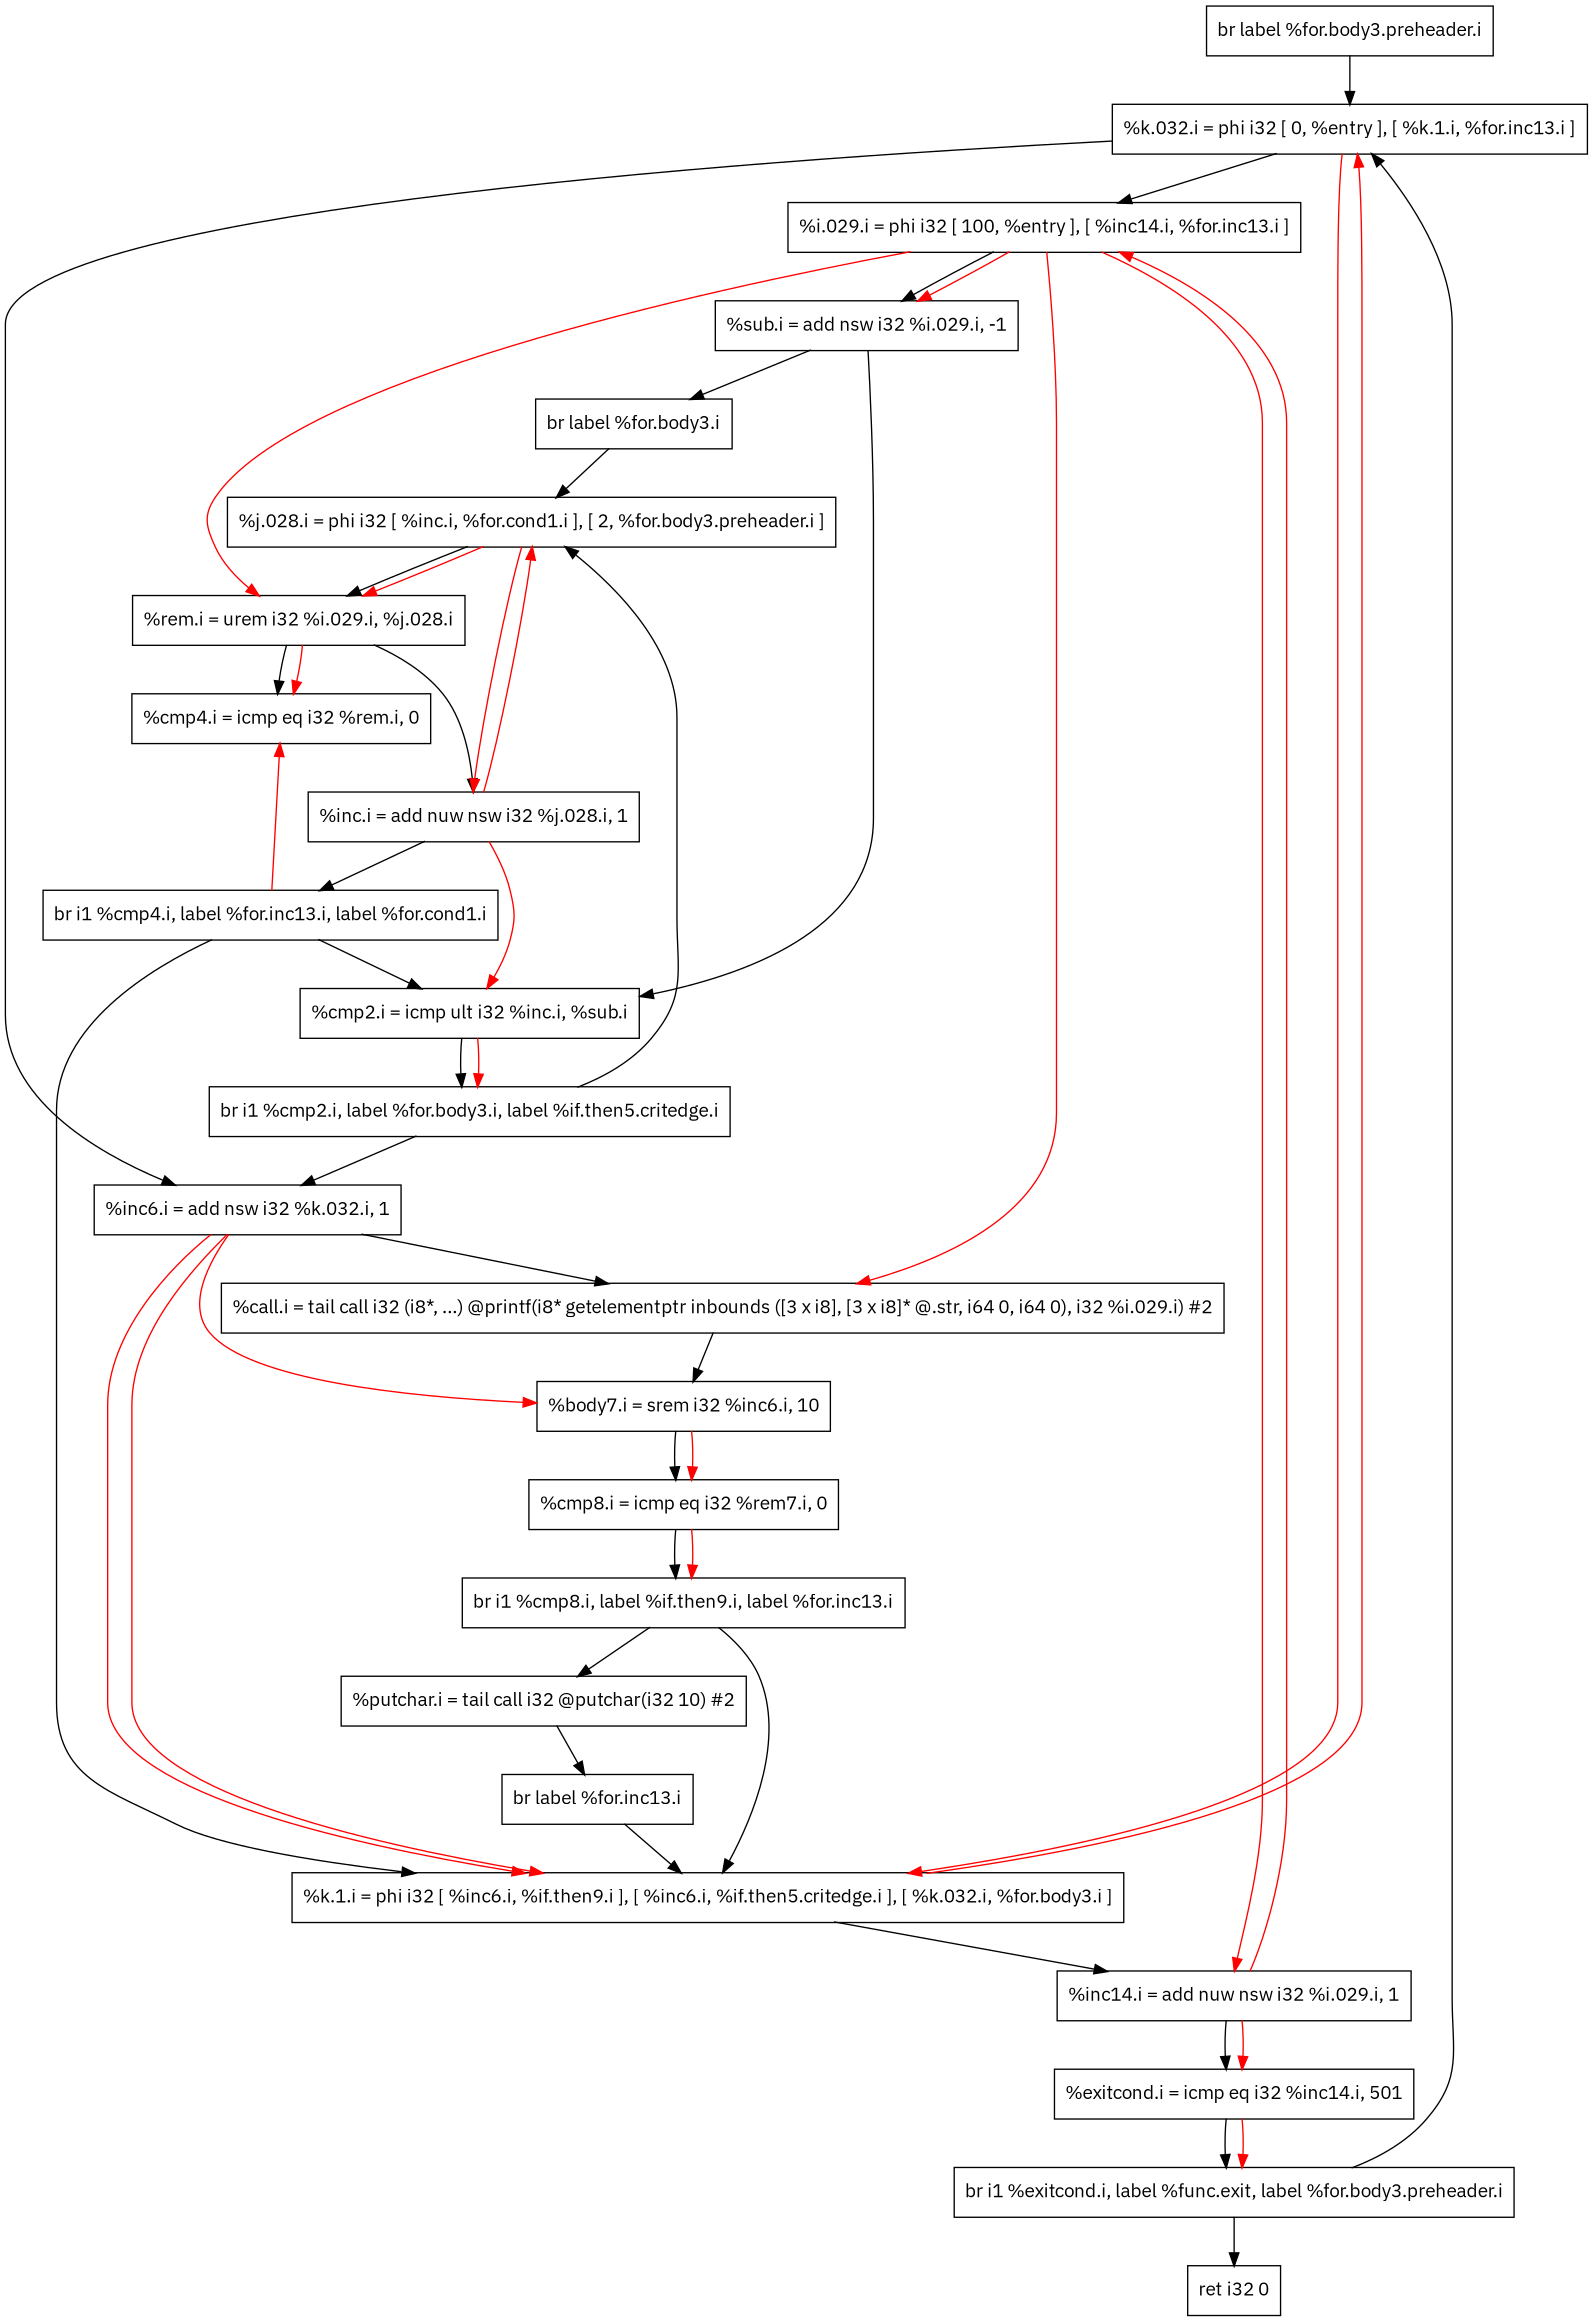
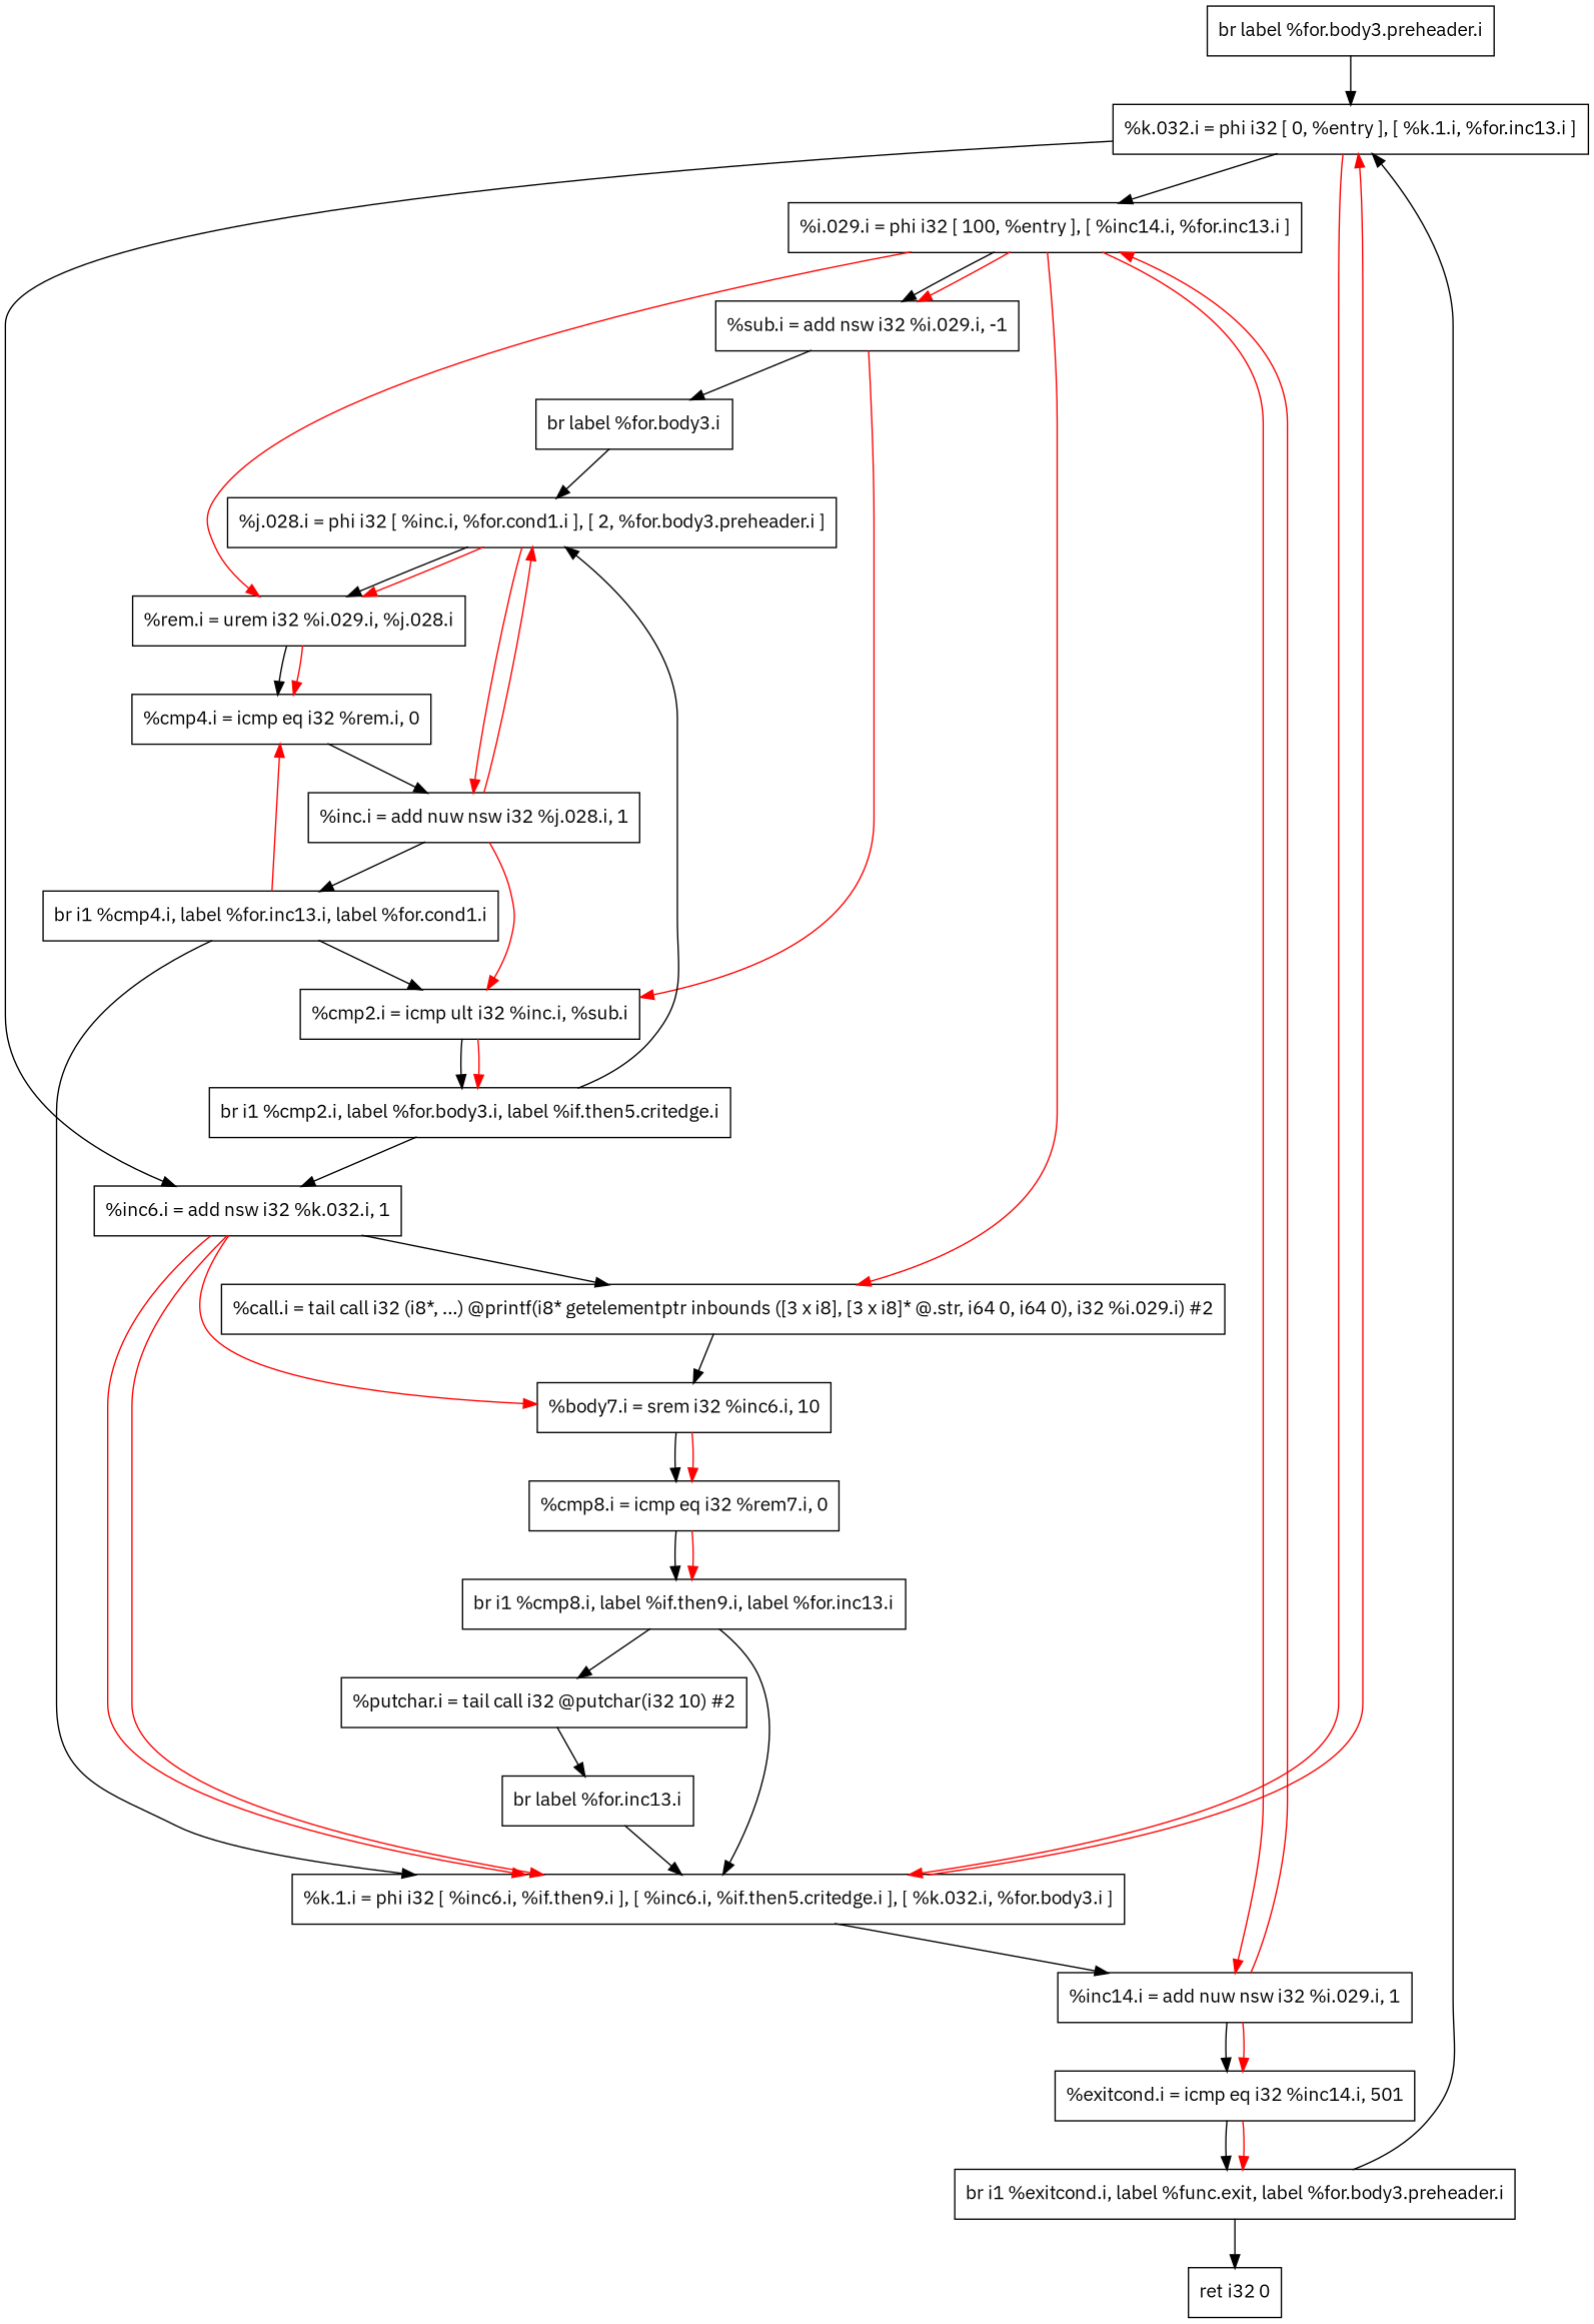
  digraph {
    fontname="IBM Plex Sans"
    node [fontname="IBM Plex Sans" shape=record]
    edge [fontname="IBM Plex Sans"]
    n1 [label="  br label %for.body3.preheader.i"]
    n2 [label="  %k.032.i = phi i32 [ 0, %entry ], [ %k.1.i, %for.inc13.i ]"]
    n3 [label="  %i.029.i = phi i32 [ 100, %entry ], [ %inc14.i, %for.inc13.i ]"]
    n4 [label="  %inc6.i = add nsw i32 %k.032.i, 1"]
    n5 [label="  %k.1.i = phi i32 [ %inc6.i, %if.then9.i ], [ %inc6.i, %if.then5.critedge.i ], [ %k.032.i, %for.body3.i ]"]
    n6 [label="  %sub.i = add nsw i32 %i.029.i, -1"]
    n7 [label="  %rem.i = urem i32 %i.029.i, %j.028.i"]
    n8 [label="  %call.i = tail call i32 (i8*, ...) @printf(i8* getelementptr inbounds ([3 x i8], [3 x i8]* @.str, i64 0, i64 0), i32 %i.029.i) #2"]
    n9 [label="  %inc14.i = add nuw nsw i32 %i.029.i, 1"]
    n10 [label="%body7.i = srem i32 %inc6.i, 10"]
    n11 [label="  br label %for.body3.i"]
    n12 [label="  %cmp2.i = icmp ult i32 %inc.i, %sub.i"]
    n13 [label="  %cmp4.i = icmp eq i32 %rem.i, 0"]
    n14 [label="  %exitcond.i = icmp eq i32 %inc14.i, 501"]
    n15 [label="  %j.028.i = phi i32 [ %inc.i, %for.cond1.i ], [ 2, %for.body3.preheader.i ]"]
    n16 [label="  br i1 %cmp2.i, label %for.body3.i, label %if.then5.critedge.i"]
    n17 [label="  %inc.i = add nuw nsw i32 %j.028.i, 1"]
    n18 [label="  br i1 %cmp4.i, label %for.inc13.i, label %for.cond1.i"]
    n19 [label="  %cmp8.i = icmp eq i32 %rem7.i, 0"]
    n20 [label="  br i1 %cmp8.i, label %if.then9.i, label %for.inc13.i"]
    n21 [label="  %putchar.i = tail call i32 @putchar(i32 10) #2"]
    n22 [label="  br label %for.inc13.i"]
    n23 [label="  br i1 %exitcond.i, label %func.exit, label %for.body3.preheader.i"]
    n24 [label="  ret i32 0"]
    n1 -> n2
    n2 -> n3
    n2 -> n4 [color=black]
    n2 -> n5 [color=red]
    n3 -> n6
    n3 -> n6 [color=red]
    n3 -> n7 [color=red]
    n3 -> n8 [color=red]
    n3 -> n9 [color=red]
    n4 -> n5 [color=red]
    n4 -> n5 [color=red]
    n4 -> n8
    n4 -> n10 [color=red]
    n5 -> n2 [color=red]
    n5 -> n9
    n6 -> n11
-   n6 -> n12 [color=black]
+   n6 -> n12 [color=red]
    n7 -> n13
    n7 -> n13 [color=red]
    n8 -> n10
    n9 -> n3 [color=red]
    n9 -> n14
    n9 -> n14 [color=red]
    n10 -> n19
    n10 -> n19 [color=red]
    n11 -> n15
    n12 -> n16
    n12 -> n16 [color=red]
-   n7 -> n17
+   n13 -> n17
    n14 -> n23
    n14 -> n23 [color=red]
    n15 -> n7
    n15 -> n7 [color=red]
    n15 -> n17 [color=red]
    n16 -> n4
    n16 -> n15
    n17 -> n12 [color=red]
    n17 -> n15 [color=red]
    n17 -> n18
    n18 -> n5
    n18 -> n12
    n18 -> n13 [color=red]
    n19 -> n20
    n19 -> n20 [color=red]
    n20 -> n5
    n20 -> n21
    n21 -> n22
    n22 -> n5
    n23 -> n2
    n23 -> n24
  }
